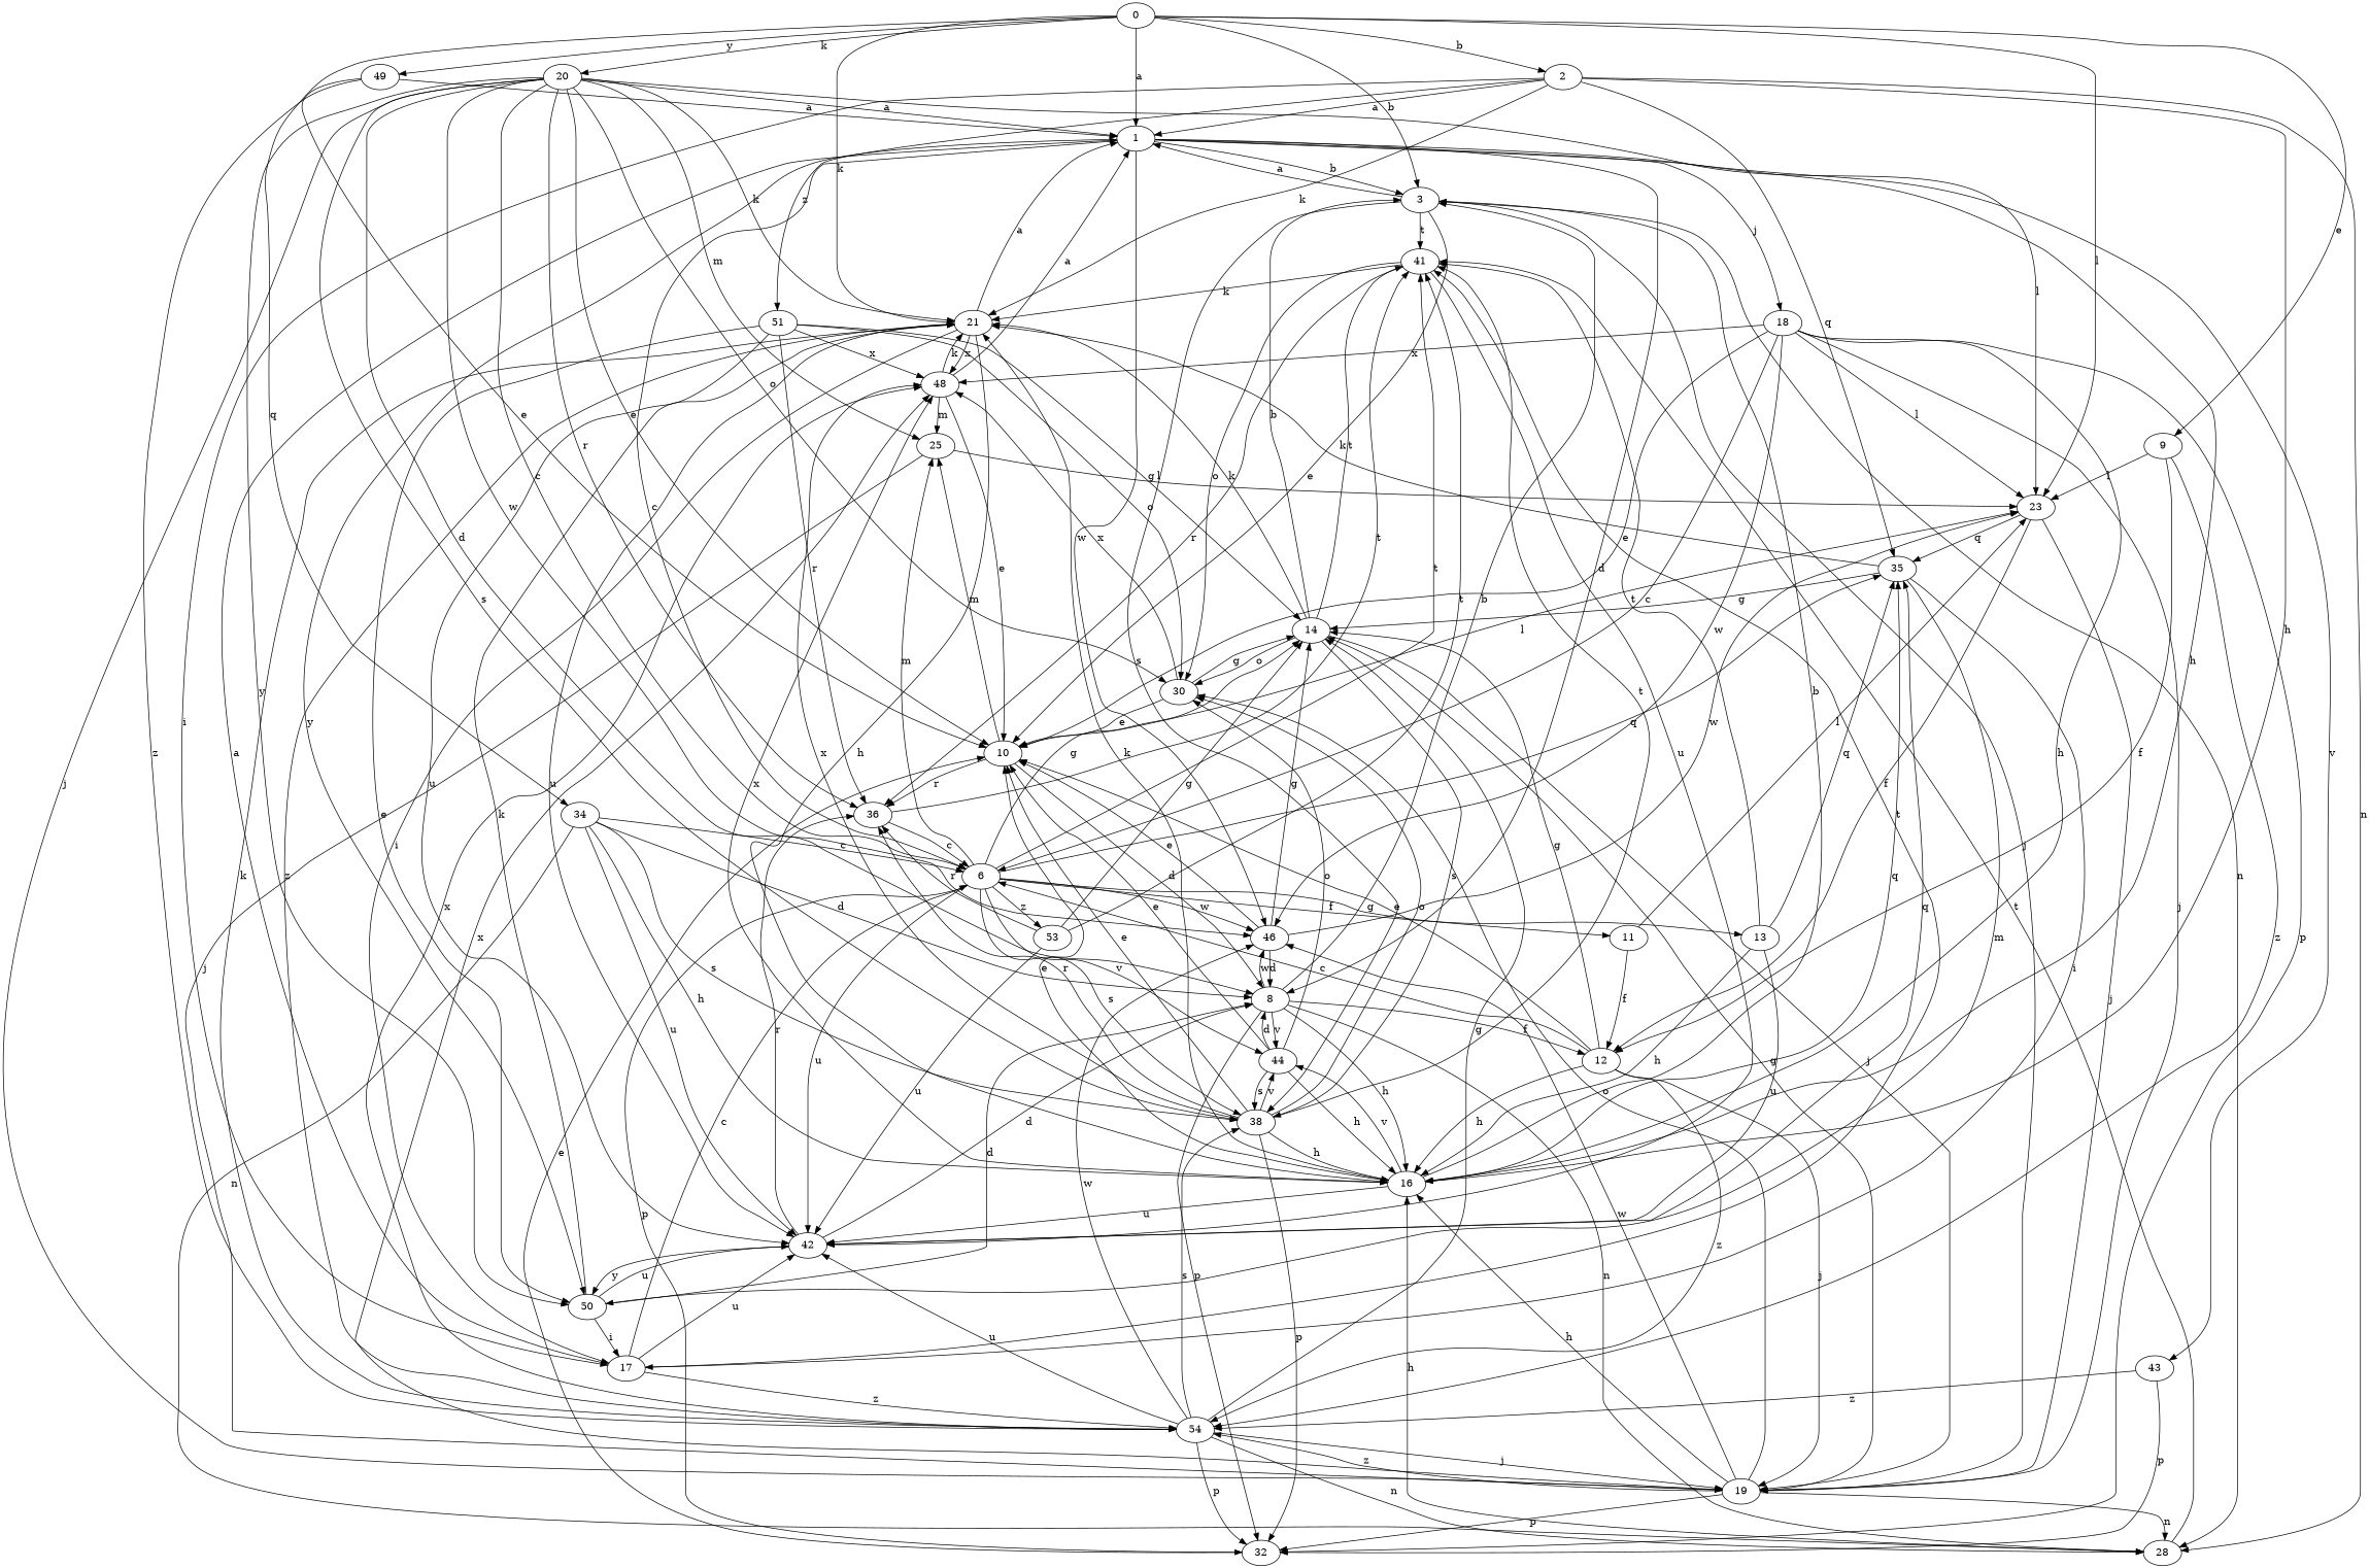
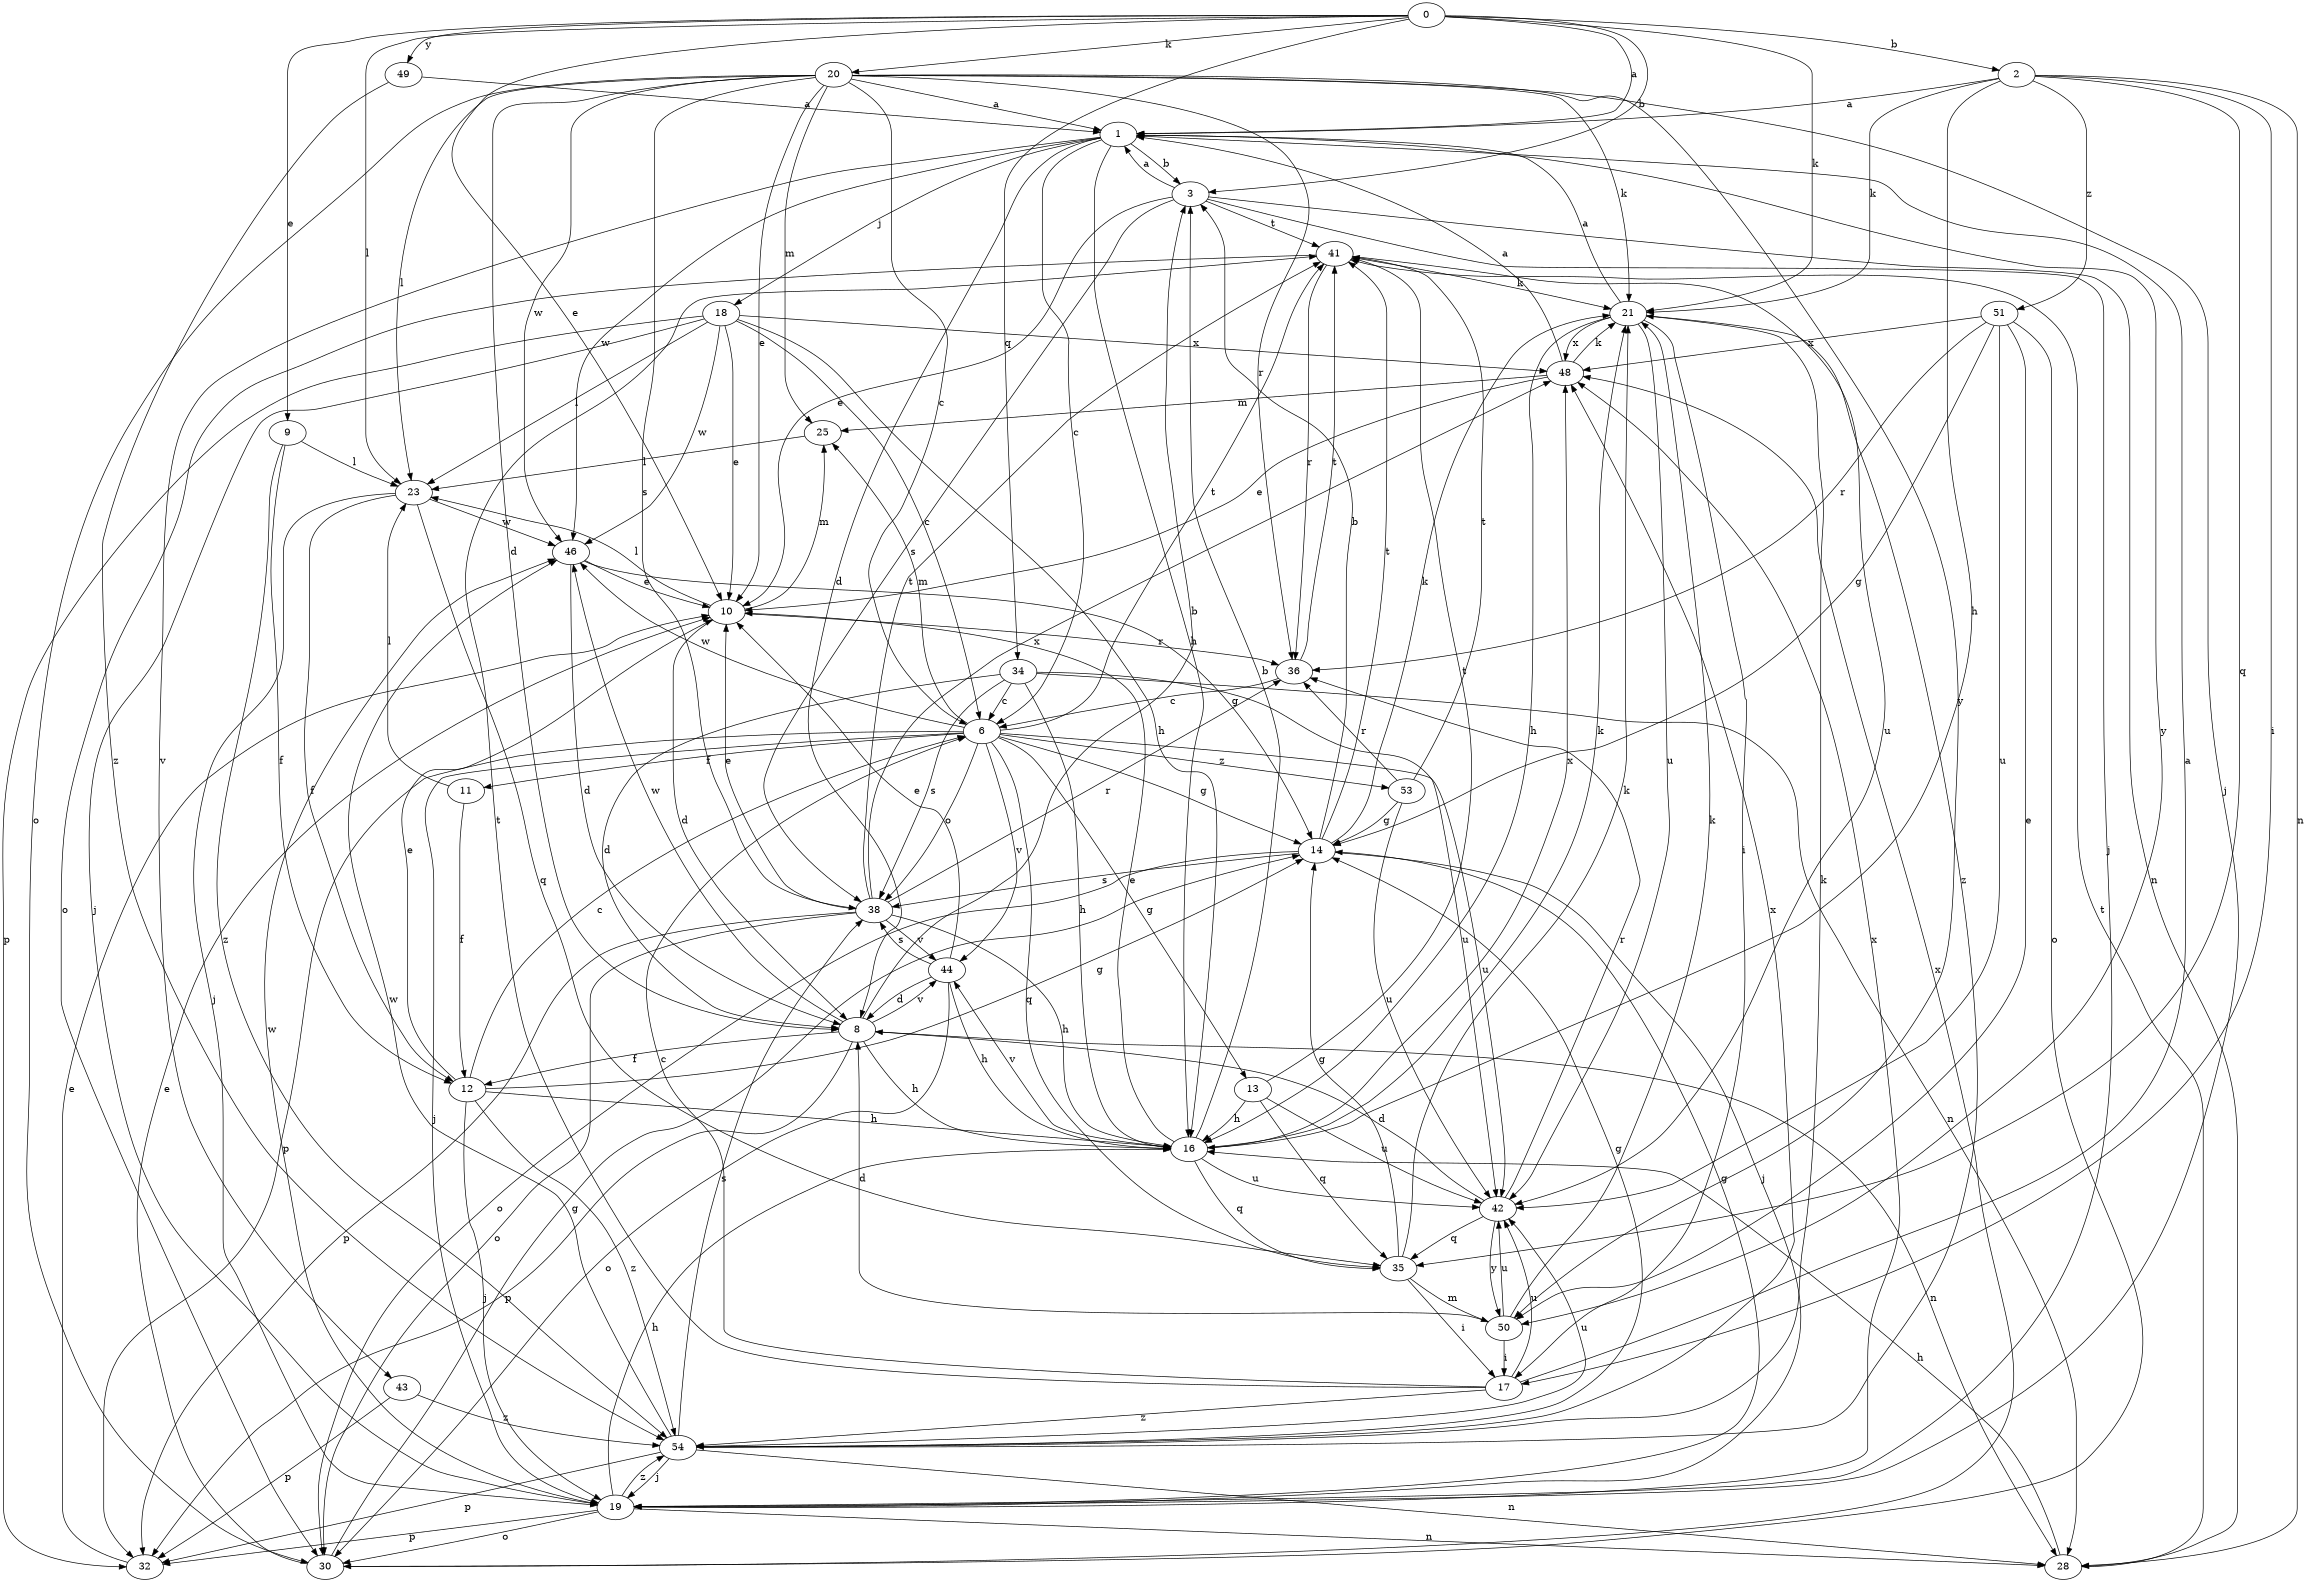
  strict digraph {
    0
    1
    2
    3
    9
    10
    20
    21
    23
    34
    49
    6
    8
    16
    18
    43
    46
    50
    17
    28
    35
    51
    19
    38
    41
    12
    54
    25
    36
    30
    42
    48
    11
    13
    14
    32
    44
    53
    0 -> 1 [label=a]
    0 -> 2 [label=b]
    0 -> 3 [label=b]
    0 -> 9 [label=e]
-   49 -> 10 [label=e]
+   0 -> 10 [label=e]
    0 -> 20 [label=k]
    0 -> 21 [label=k]
    0 -> 23 [label=l]
    0 -> 34 [label=q]
    0 -> 49 [label=y]
    1 -> 3 [label=b]
    1 -> 6 [label=c]
    1 -> 8 [label=d]
    1 -> 16 [label=h]
    1 -> 18 [label=j]
    1 -> 43 [label=v]
    1 -> 46 [label=w]
    1 -> 50 [label=y]
    2 -> 1 [label=a]
    2 -> 21 [label=k]
    2 -> 16 [label=h]
    2 -> 17 [label=i]
    2 -> 28 [label=n]
    2 -> 35 [label=q]
    2 -> 51 [label=z]
    3 -> 1 [label=a]
    3 -> 10 [label=e]
    3 -> 28 [label=n]
    3 -> 19 [label=j]
    3 -> 38 [label=s]
    3 -> 41 [label=t]
    9 -> 23 [label=l]
    9 -> 12 [label=f]
    9 -> 54 [label=z]
    10 -> 23 [label=l]
    10 -> 8 [label=d]
    10 -> 25 [label=m]
    10 -> 36 [label=r]
    20 -> 1 [label=a]
    20 -> 10 [label=e]
    20 -> 21 [label=k]
    20 -> 23 [label=l]
    20 -> 6 [label=c]
    20 -> 8 [label=d]
    20 -> 46 [label=w]
    20 -> 50 [label=y]
    20 -> 19 [label=j]
    20 -> 38 [label=s]
    20 -> 25 [label=m]
    20 -> 36 [label=r]
    20 -> 30 [label=o]
    21 -> 1 [label=a]
    21 -> 16 [label=h]
    21 -> 17 [label=i]
    21 -> 54 [label=z]
    21 -> 42 [label=u]
    21 -> 48 [label=x]
-   46 -> 23 [label=w]
+   23 -> 46 [label=w]
    23 -> 35 [label=q]
    23 -> 19 [label=j]
    23 -> 12 [label=f]
    34 -> 6 [label=c]
    34 -> 8 [label=d]
    34 -> 16 [label=h]
    34 -> 28 [label=n]
    34 -> 38 [label=s]
    34 -> 42 [label=u]
    49 -> 1 [label=a]
    49 -> 54 [label=z]
    6 -> 46 [label=w]
    6 -> 35 [label=q]
-   6 -> 38 [label=s]
+   6 -> 38 [label=o]
    6 -> 41 [label=t]
    6 -> 25 [label=m]
    6 -> 42 [label=u]
    6 -> 11 [label=f]
    6 -> 13 [label=g]
    6 -> 14 [label=g]
    6 -> 32 [label=p]
    6 -> 44 [label=v]
    6 -> 53 [label=z]
    8 -> 3 [label=b]
    8 -> 16 [label=h]
    8 -> 46 [label=w]
    8 -> 28 [label=n]
    8 -> 12 [label=f]
    8 -> 32 [label=p]
    8 -> 44 [label=v]
    16 -> 3 [label=b]
    16 -> 10 [label=e]
    16 -> 21 [label=k]
    16 -> 35 [label=q]
    16 -> 42 [label=u]
    16 -> 48 [label=x]
    16 -> 44 [label=v]
    18 -> 10 [label=e]
    18 -> 23 [label=l]
    18 -> 6 [label=c]
    18 -> 16 [label=h]
    18 -> 46 [label=w]
    18 -> 19 [label=j]
    18 -> 48 [label=x]
    18 -> 32 [label=p]
    43 -> 54 [label=z]
    43 -> 32 [label=p]
    46 -> 10 [label=e]
    46 -> 8 [label=d]
    46 -> 14 [label=g]
    50 -> 21 [label=k]
    50 -> 8 [label=d]
    50 -> 17 [label=i]
    50 -> 42 [label=u]
    17 -> 1 [label=a]
    17 -> 6 [label=c]
    17 -> 41 [label=t]
    17 -> 54 [label=z]
    17 -> 42 [label=u]
    28 -> 16 [label=h]
    28 -> 41 [label=t]
    35 -> 21 [label=k]
    35 -> 50 [label=m]
    35 -> 17 [label=i]
    35 -> 14 [label=g]
    51 -> 50 [label=e]
    51 -> 36 [label=r]
    51 -> 30 [label=o]
    51 -> 42 [label=u]
    51 -> 48 [label=x]
    51 -> 14 [label=g]
    19 -> 16 [label=h]
    19 -> 46 [label=w]
    19 -> 28 [label=n]
    19 -> 54 [label=z]
    19 -> 30 [label=o]
    19 -> 48 [label=x]
    19 -> 14 [label=g]
    19 -> 32 [label=p]
    38 -> 10 [label=e]
    38 -> 16 [label=h]
    38 -> 41 [label=t]
    38 -> 36 [label=r]
    38 -> 30 [label=o]
    38 -> 48 [label=x]
    38 -> 32 [label=p]
    38 -> 44 [label=v]
    41 -> 21 [label=k]
    41 -> 36 [label=r]
    41 -> 30 [label=o]
    41 -> 42 [label=u]
    12 -> 10 [label=e]
    12 -> 6 [label=c]
    12 -> 16 [label=h]
    12 -> 19 [label=j]
    12 -> 54 [label=z]
    12 -> 14 [label=g]
    54 -> 21 [label=k]
    54 -> 46 [label=w]
    54 -> 28 [label=n]
    54 -> 19 [label=j]
    54 -> 38 [label=s]
    54 -> 42 [label=u]
    54 -> 48 [label=x]
    54 -> 14 [label=g]
    54 -> 32 [label=p]
    25 -> 23 [label=l]
-   25 -> 19 [label=j]
+   6 -> 19 [label=j]
    36 -> 6 [label=c]
    36 -> 41 [label=t]
    30 -> 10 [label=e]
    30 -> 48 [label=x]
    30 -> 14 [label=g]
    42 -> 8 [label=d]
    42 -> 50 [label=y]
    42 -> 35 [label=q]
    42 -> 36 [label=r]
    48 -> 1 [label=a]
    48 -> 10 [label=e]
    48 -> 21 [label=k]
    48 -> 25 [label=m]
    11 -> 23 [label=l]
    11 -> 12 [label=f]
    13 -> 16 [label=h]
    13 -> 35 [label=q]
    13 -> 41 [label=t]
    13 -> 42 [label=u]
    14 -> 3 [label=b]
    14 -> 21 [label=k]
    14 -> 19 [label=j]
    14 -> 38 [label=s]
    14 -> 41 [label=t]
    14 -> 30 [label=o]
    32 -> 10 [label=e]
    44 -> 10 [label=e]
    44 -> 8 [label=d]
    44 -> 16 [label=h]
    44 -> 38 [label=s]
    44 -> 30 [label=o]
    53 -> 41 [label=t]
    53 -> 36 [label=r]
    53 -> 42 [label=u]
    53 -> 14 [label=g]
  }
